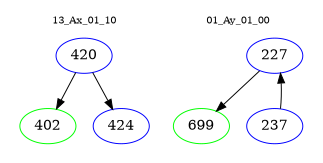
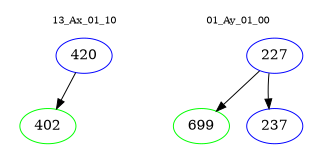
  digraph {
    node [color=blue]
    edge [color=black]
    n1 [label=420]
    n2 [color=green label=402]
-   n3 [label=424]
    n4 [label=227]
    n5 [color=green label=699]
    n6 [label=237]
    subgraph cluster_1 {
      color=white
      fontsize=10
      label="13_Ax_01_10"
      n1
      n2
-     n3
    }
    subgraph cluster_2 {
      color=white
      fontsize=10
      label="01_Ay_01_00"
      n4
      n5
      n6
    }
    n1 -> n2
-   n1 -> n3
    n4 -> n5
-   n6 -> n4
+   n4 -> n6
  }
